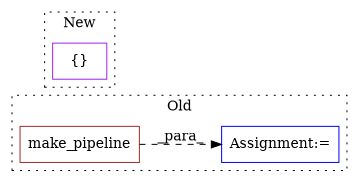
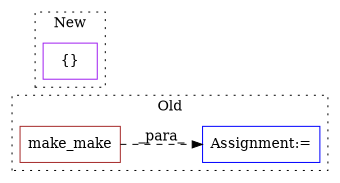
  digraph {
    rankdir=LR
    node [shape=box]
-   n1 [a=32 l="14,1" label=make_pipeline s="1426,1471" color=brown]
+   n1 [a=32 l="14,1" label=make_make s="1426,1471" color=brown]
    n2 [a=7 l=1 label="Assignment:=" s=1425 color=blue]
    n3 [a=4 l="1,1" label="{}" s="1366,1372" color=purple]
    subgraph cluster_1 {
      label=Old
      style=dotted
      n1
      n2
    }
    subgraph cluster_2 {
      label=New
      style=dotted
      n3
    }
    n1 -> n2 [label=_para_ style=dashed]
  }
